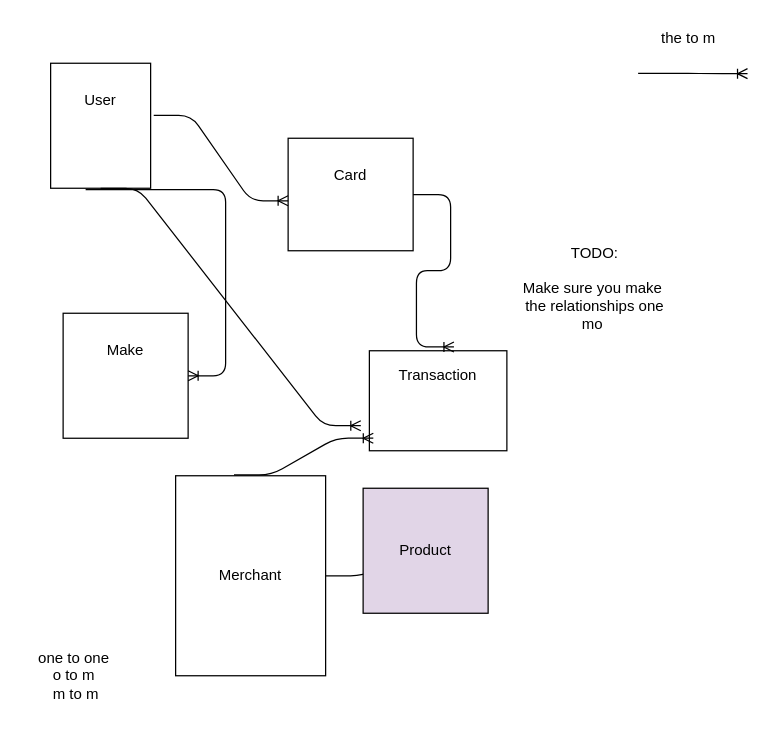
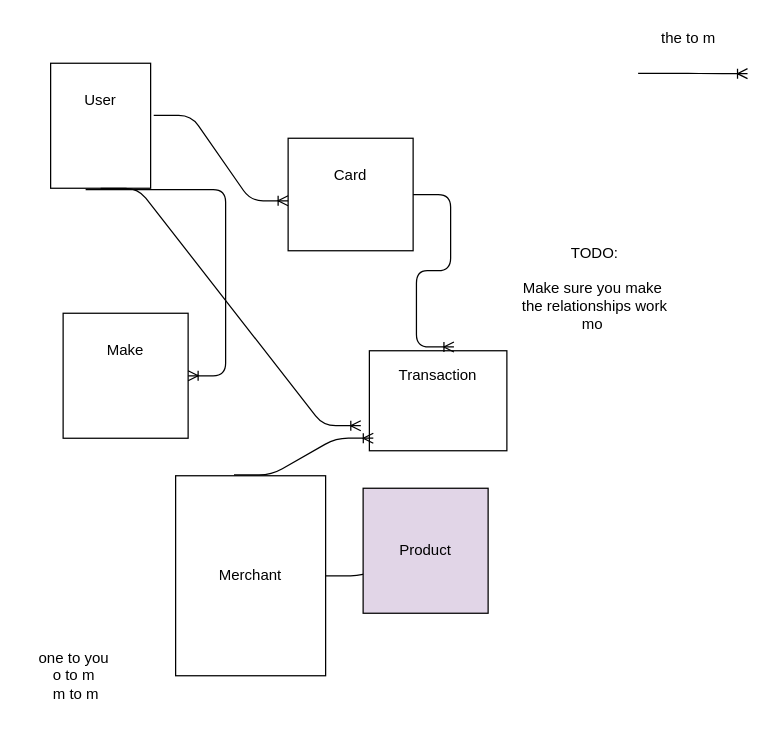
  <mxCell id="0" />
  <mxCell id="1" parent="0" />
  <mxCell id="2" value="User" style="text;html=1;align=center;verticalAlign=middle;resizable=0;points=[];autosize=1;" parent="1" vertex="1"><mxGeometry x="70" y="70" width="40" height="20" as="geometry" /></mxCell>
  <mxCell id="3" value="" style="rounded=0;whiteSpace=wrap;html=1;" parent="1" vertex="1"><mxGeometry x="40" y="50" width="80" height="100" as="geometry" /></mxCell>
  <mxCell id="4" value="User" style="text;html=1;strokeColor=none;fillColor=none;align=center;verticalAlign=middle;whiteSpace=wrap;rounded=0;" parent="1" vertex="1"><mxGeometry x="60" y="70" width="40" height="20" as="geometry" /></mxCell>
  <mxCell id="5" value="User" style="text;html=1;align=center;verticalAlign=middle;resizable=0;points=[];autosize=1;" parent="1" vertex="1"><mxGeometry x="270" y="130" width="40" height="20" as="geometry" /></mxCell>
  <mxCell id="6" value="" style="rounded=0;whiteSpace=wrap;html=1;" parent="1" vertex="1"><mxGeometry x="230" y="110" width="100" height="90" as="geometry" /></mxCell>
  <mxCell id="7" value="Card" style="text;html=1;strokeColor=none;fillColor=none;align=center;verticalAlign=middle;whiteSpace=wrap;rounded=0;" parent="1" vertex="1"><mxGeometry x="260" y="130" width="40" height="20" as="geometry" /></mxCell>
  <mxCell id="8" value="" style="rounded=0;whiteSpace=wrap;html=1;" parent="1" vertex="1"><mxGeometry x="50" y="250" width="100" height="100" as="geometry" /></mxCell>
  <mxCell id="9" value="Make" style="text;html=1;strokeColor=none;fillColor=none;align=center;verticalAlign=middle;whiteSpace=wrap;rounded=0;" parent="1" vertex="1"><mxGeometry x="80" y="270" width="40" height="20" as="geometry" /></mxCell>
  <mxCell id="10" value="User" style="text;html=1;align=center;verticalAlign=middle;resizable=0;points=[];autosize=1;" parent="1" vertex="1"><mxGeometry x="330" y="290" width="40" height="20" as="geometry" /></mxCell>
  <mxCell id="11" value="" style="rounded=0;whiteSpace=wrap;html=1;" parent="1" vertex="1"><mxGeometry x="295" y="280" width="110" height="80" as="geometry" /></mxCell>
  <mxCell id="12" value="Transaction" style="text;html=1;strokeColor=none;fillColor=none;align=center;verticalAlign=middle;whiteSpace=wrap;rounded=0;" parent="1" vertex="1"><mxGeometry x="330" y="290" width="40" height="20" as="geometry" /></mxCell>
  <mxCell id="13" value="" style="edgeStyle=entityRelationEdgeStyle;fontSize=12;html=1;endArrow=ERoneToMany;exitX=1.031;exitY=0.417;exitDx=0;exitDy=0;exitPerimeter=0;" parent="1" source="3" edge="1"><mxGeometry width="100" height="100" relative="1" as="geometry"><mxPoint x="130" y="260" as="sourcePoint" /><mxPoint x="230" y="160" as="targetPoint" /></mxGeometry></mxCell>
  <mxCell id="14" value="" style="edgeStyle=entityRelationEdgeStyle;fontSize=12;html=1;endArrow=ERoneToMany;" parent="1" target="8" edge="1"><mxGeometry width="100" height="100" relative="1" as="geometry"><mxPoint x="68" y="151" as="sourcePoint" /><mxPoint x="226.28" y="269.96" as="targetPoint" /></mxGeometry></mxCell>
  <mxCell id="15" value="" style="edgeStyle=entityRelationEdgeStyle;fontSize=12;html=1;endArrow=ERoneToMany;" parent="1" edge="1"><mxGeometry width="100" height="100" relative="1" as="geometry"><mxPoint x="80" y="150" as="sourcePoint" /><mxPoint x="288.14" y="339.96" as="targetPoint" /></mxGeometry></mxCell>
  <mxCell id="16" value="" style="edgeStyle=entityRelationEdgeStyle;fontSize=12;html=1;endArrow=ERoneToMany;entryX=0.615;entryY=-0.038;entryDx=0;entryDy=0;entryPerimeter=0;" parent="1" source="6" target="11" edge="1"><mxGeometry width="100" height="100" relative="1" as="geometry"><mxPoint x="370" y="190" as="sourcePoint" /><mxPoint x="566.28" y="359.96" as="targetPoint" /></mxGeometry></mxCell>
  <mxCell id="17" value="Merchant" style="rounded=0;whiteSpace=wrap;html=1;" parent="1" vertex="1"><mxGeometry x="140" y="380" width="120" height="160" as="geometry" /></mxCell>
  <mxCell id="18" value="" style="edgeStyle=entityRelationEdgeStyle;fontSize=12;html=1;endArrow=ERoneToMany;exitX=0.389;exitY=-0.004;exitDx=0;exitDy=0;exitPerimeter=0;" parent="1" source="17" edge="1"><mxGeometry width="100" height="100" relative="1" as="geometry"><mxPoint x="101.86" y="180" as="sourcePoint" /><mxPoint x="298.14" y="349.96" as="targetPoint" /></mxGeometry></mxCell>
  <mxCell id="19" value="" style="edgeStyle=entityRelationEdgeStyle;fontSize=12;html=1;endArrow=ERoneToMany;exitX=1;exitY=0.5;exitDx=0;exitDy=0;" parent="1" source="17" edge="1"><mxGeometry width="100" height="100" relative="1" as="geometry"><mxPoint x="290" y="460" as="sourcePoint" /><mxPoint x="340" y="450" as="targetPoint" /></mxGeometry></mxCell>
  <mxCell id="20" value="Product" style="rounded=0;whiteSpace=wrap;html=1;fillColor=#e1d5e7;" parent="1" vertex="1"><mxGeometry x="290" y="390" width="100" height="100" as="geometry" /></mxCell>
- <mxCell id="21" value="one to one&amp;nbsp;&lt;br&gt;o to m&amp;nbsp;&lt;br&gt;m to m" style="text;html=1;align=center;verticalAlign=middle;resizable=0;points=[];autosize=1;strokeColor=none;fillColor=none;" parent="1" vertex="1"><mxGeometry x="20" y="515" width="80" height="50" as="geometry" /></mxCell>
- <mxCell id="22" value="TODO:&lt;br&gt;&lt;br&gt;Make sure you make&amp;nbsp;&lt;br&gt;the relationships one&lt;br&gt;mo&amp;nbsp;" style="text;html=1;align=center;verticalAlign=middle;resizable=0;points=[];autosize=1;strokeColor=none;fillColor=none;" parent="1" vertex="1"><mxGeometry x="410" y="190" width="130" height="80" as="geometry" /></mxCell>
+ <mxCell id="21" value="one to you&amp;nbsp;&lt;br&gt;o to m&amp;nbsp;&lt;br&gt;m to m" style="text;html=1;align=center;verticalAlign=middle;resizable=0;points=[];autosize=1;strokeColor=none;fillColor=none;" parent="1" vertex="1"><mxGeometry x="20" y="515" width="80" height="50" as="geometry" /></mxCell>
+ <mxCell id="22" value="TODO:&lt;br&gt;&lt;br&gt;Make sure you make&amp;nbsp;&lt;br&gt;the relationships work&lt;br&gt;mo&amp;nbsp;" style="text;html=1;align=center;verticalAlign=middle;resizable=0;points=[];autosize=1;strokeColor=none;fillColor=none;" parent="1" vertex="1"><mxGeometry x="410" y="190" width="130" height="80" as="geometry" /></mxCell>
  <mxCell id="23" value="" style="edgeStyle=entityRelationEdgeStyle;fontSize=12;html=1;endArrow=ERoneToMany;" parent="1" edge="1"><mxGeometry width="100" height="100" relative="1" as="geometry"><mxPoint x="510" y="58" as="sourcePoint" /><mxPoint x="597.52" y="58.3" as="targetPoint" /></mxGeometry></mxCell>
  <mxCell id="24" value="the to m" style="text;html=1;align=center;verticalAlign=middle;resizable=0;points=[];autosize=1;strokeColor=none;fillColor=none;" parent="1" vertex="1"><mxGeometry x="520" y="20" width="60" height="20" as="geometry" /></mxCell>
